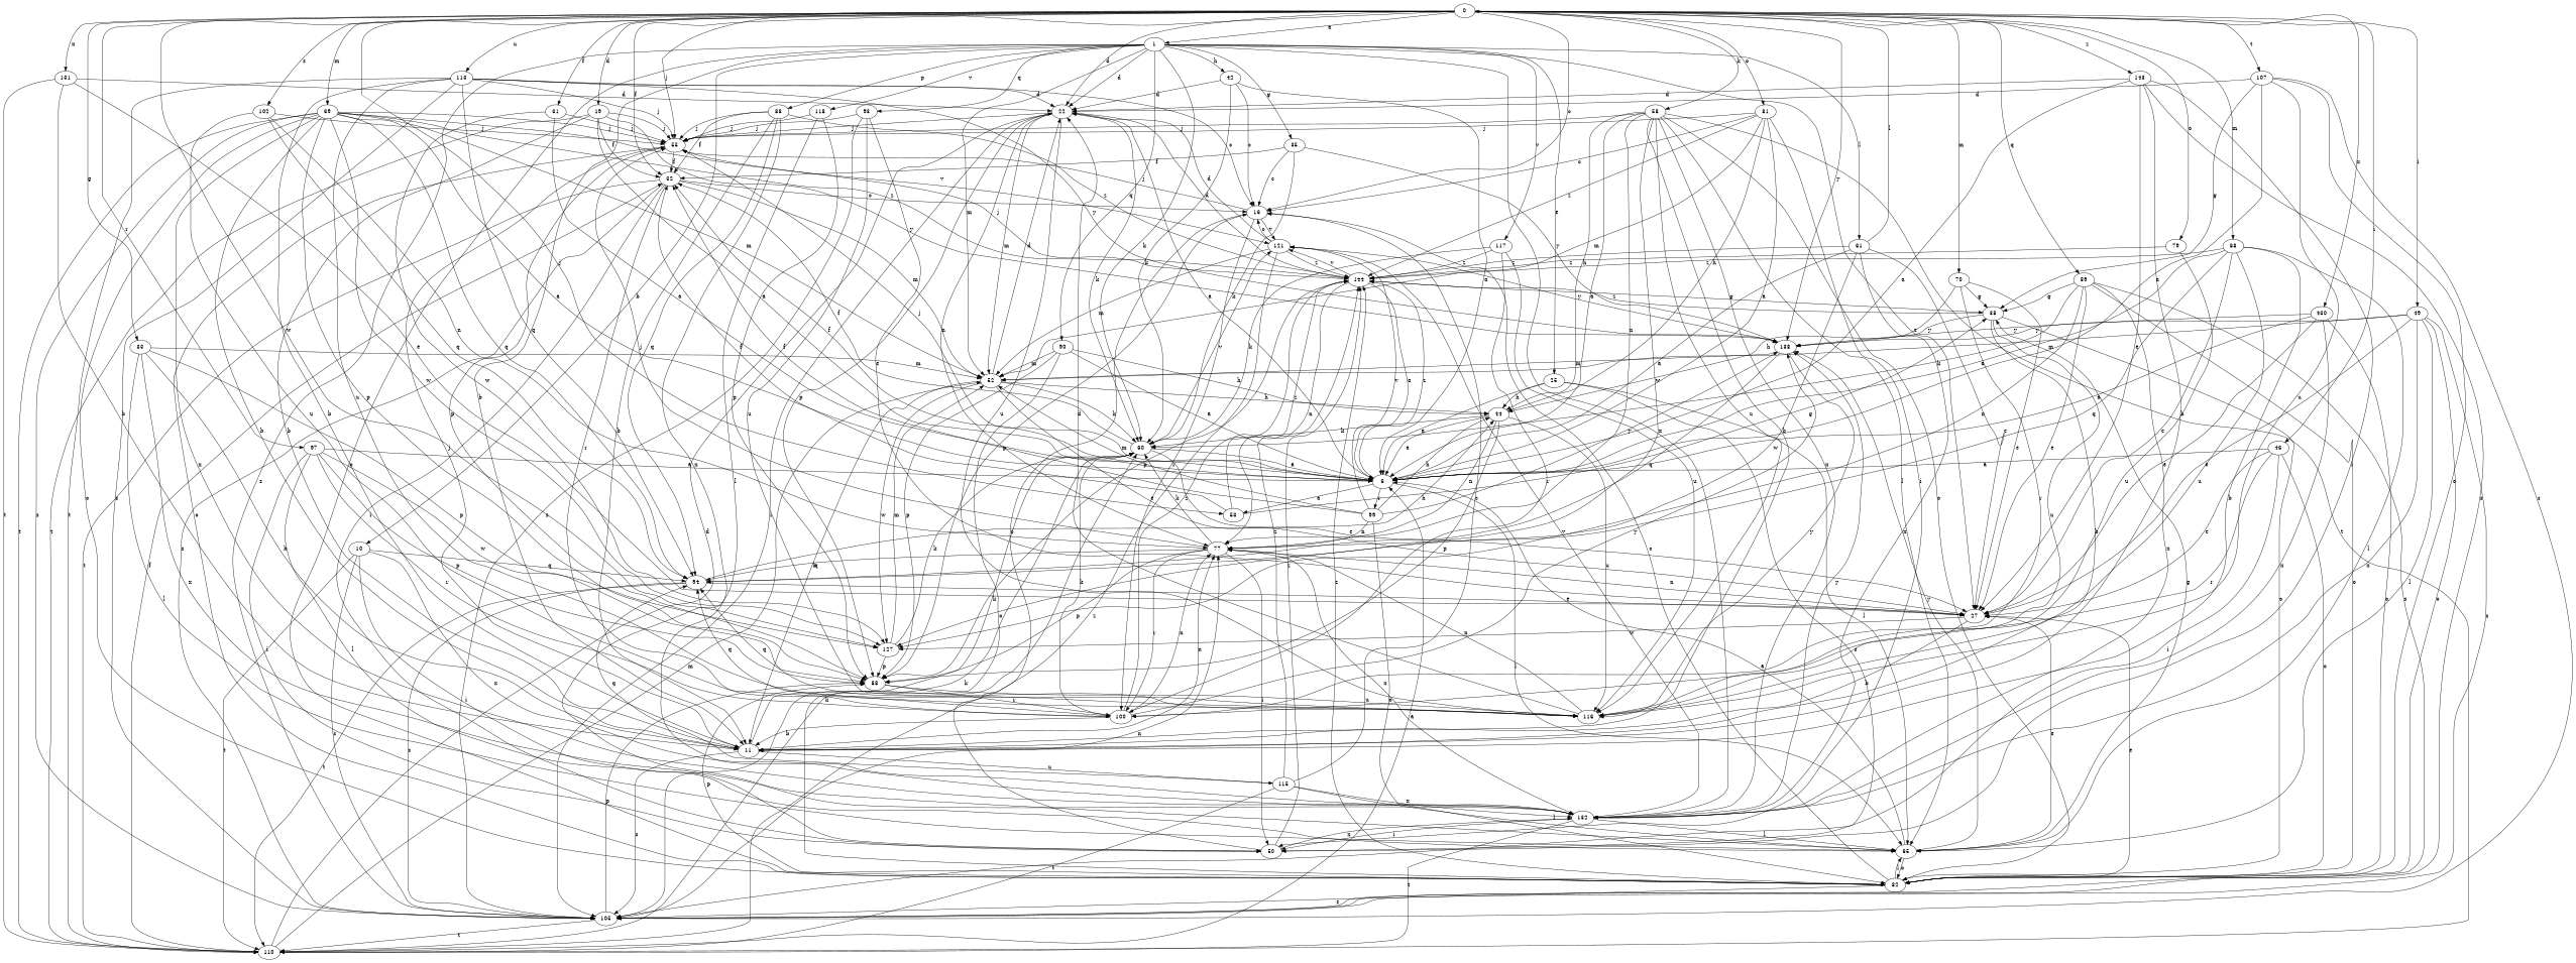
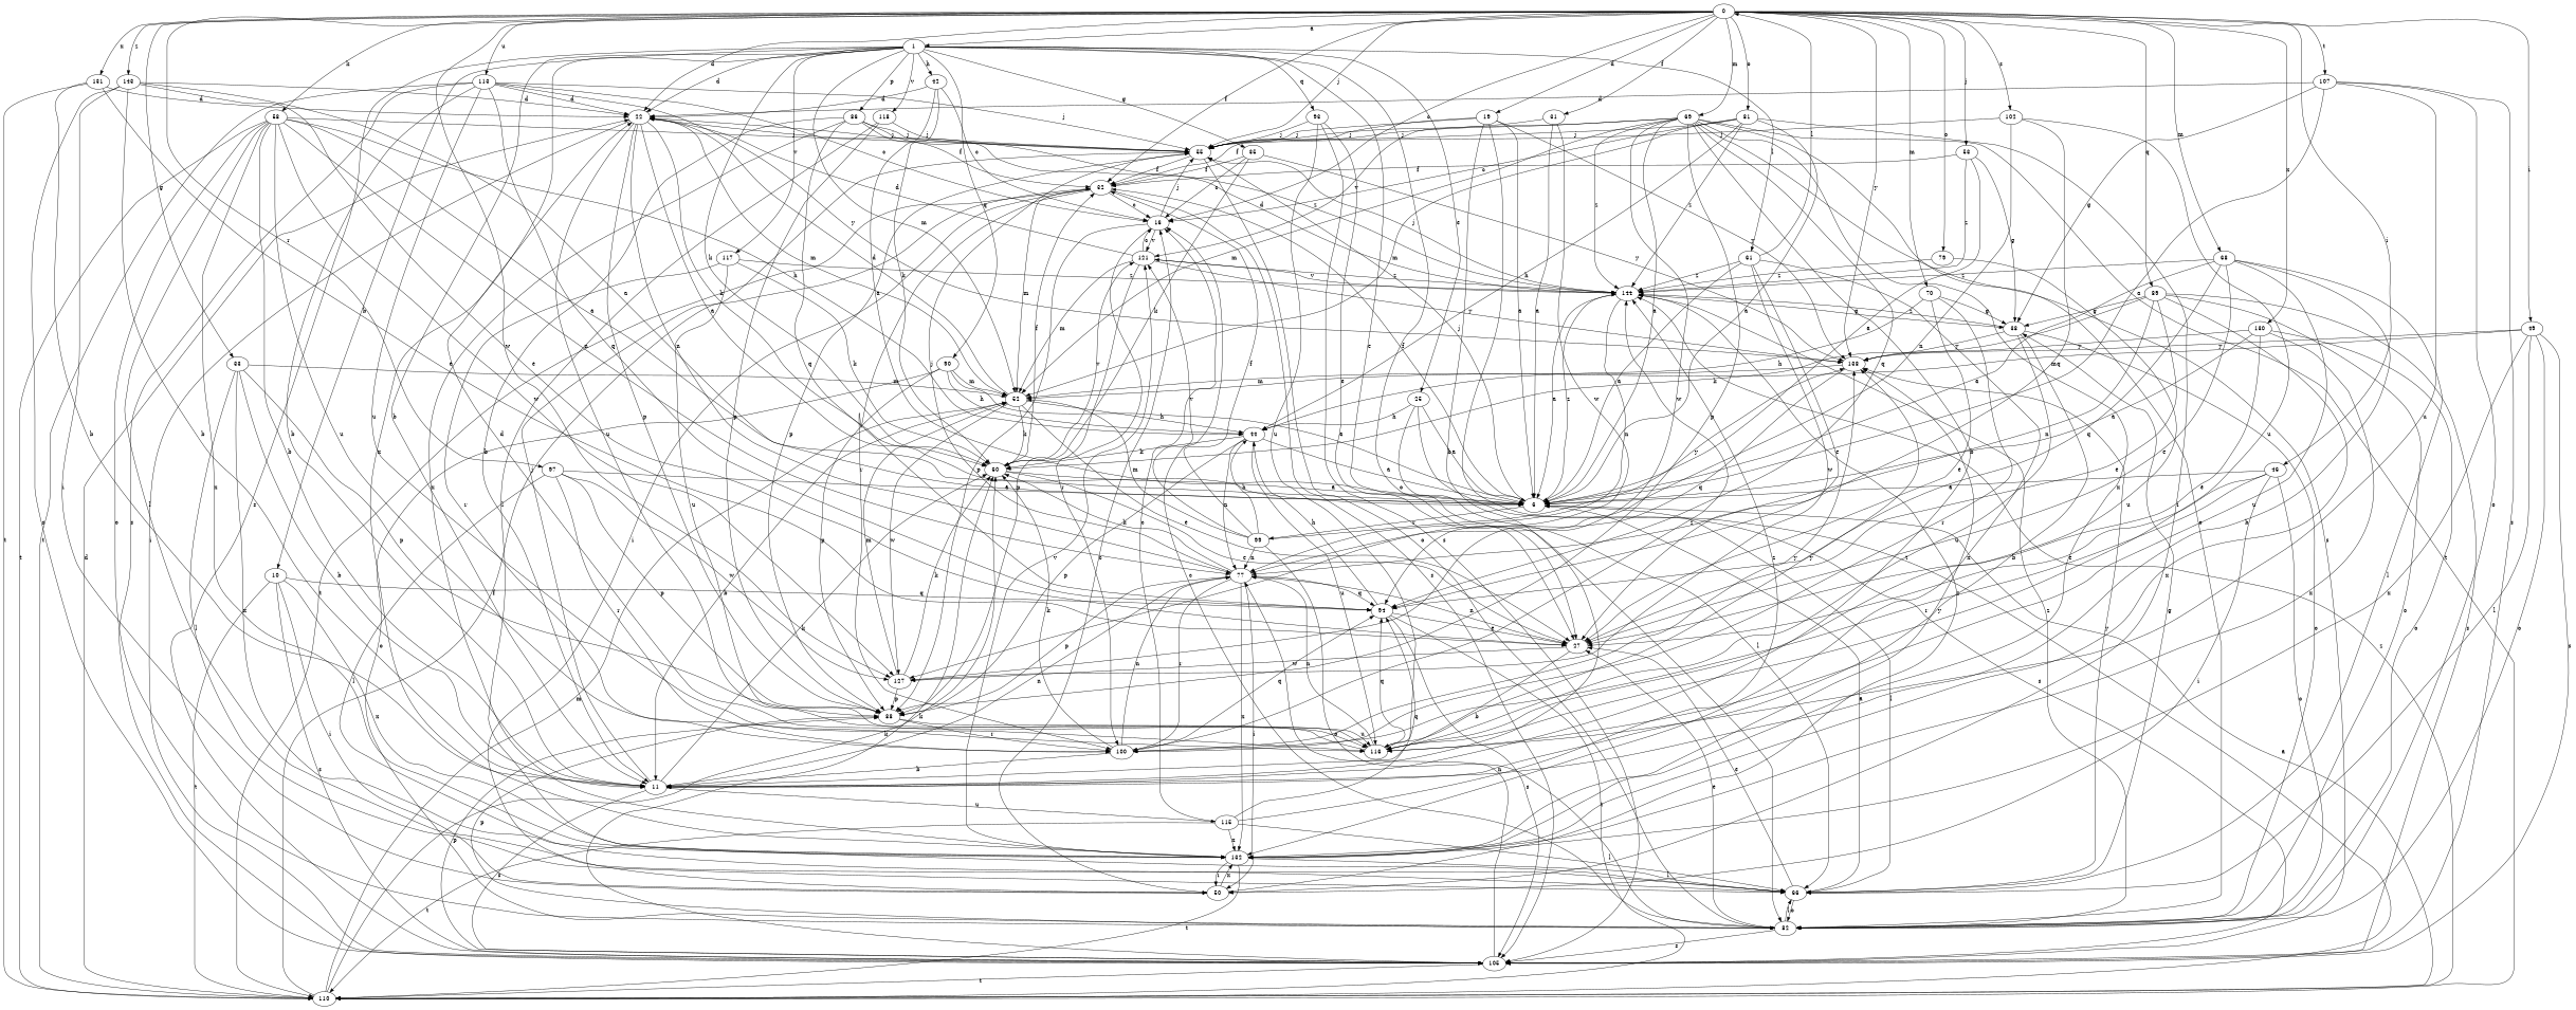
  strict digraph {
    0
    1
    16
    19
    22
    31
    32
    33
    46
    49
    53
    55
    58
    68
    69
    70
    79
    81
    89
    97
    102
    107
    113
    127
-   130 [label=430]
+   130
    131
    138
    143
    61
    10
    11
    25
    27
    35
    42
    60
    n37 [label=52]
    82
    86
    90
    93
    105
    117
    118
    132
    88
    100
    121
    6
    110
    77
    116
    50
-   66 [label=65]
+   66
    144
    38
    44
    94
    115
    99
    0 -> 1 [label=a]
    0 -> 16 [label=c]
    0 -> 19 [label=d]
    0 -> 22 [label=d]
    0 -> 31 [label=f]
    0 -> 32 [label=f]
    0 -> 33 [label=g]
    0 -> 46 [label=i]
    0 -> 49 [label=i]
    0 -> 53 [label=j]
    0 -> 55 [label=j]
    0 -> 58 [label=k]
    0 -> 68 [label=m]
    0 -> 69 [label=m]
    0 -> 70 [label=m]
    0 -> 79 [label=o]
    0 -> 81 [label=o]
    0 -> 89 [label=q]
    0 -> 97 [label=r]
    0 -> 102 [label=s]
    0 -> 107 [label=t]
    0 -> 113 [label=u]
    0 -> 127 [label=w]
    0 -> 130 [label=x]
    0 -> 131 [label=x]
    0 -> 138 [label=y]
    0 -> 143 [label=z]
    1 -> 22 [label=d]
    1 -> 61 [label=l]
    1 -> 10 [label=b]
    1 -> 11 [label=b]
    1 -> 25 [label=e]
    1 -> 27 [label=e]
    1 -> 35 [label=g]
    1 -> 42 [label=h]
    1 -> 60 [label=k]
    1 -> n37 [label=m]
    1 -> 82 [label=o]
    1 -> 86 [label=p]
    1 -> 90 [label=q]
    1 -> 93 [label=q]
    1 -> 105 [label=s]
    1 -> 117 [label=v]
    1 -> 118 [label=v]
    1 -> 132 [label=x]
    16 -> 55 [label=j]
    16 -> 88 [label=p]
    16 -> 100 [label=r]
    16 -> 121 [label=v]
    19 -> 32 [label=f]
    19 -> 55 [label=j]
    19 -> 138 [label=y]
    19 -> 11 [label=b]
    19 -> 6 [label=a]
    19 -> 110 [label=t]
    22 -> 55 [label=j]
    22 -> 60 [label=k]
    22 -> n37 [label=m]
    22 -> 105 [label=i]
    22 -> 88 [label=p]
    22 -> 6 [label=a]
    22 -> 77 [label=n]
    22 -> 116 [label=u]
    31 -> 55 [label=j]
    31 -> 127 [label=w]
    31 -> 6 [label=a]
    32 -> 16 [label=c]
    32 -> n37 [label=m]
    32 -> 105 [label=s]
    32 -> 100 [label=r]
    32 -> 110 [label=t]
    32 -> 50 [label=i]
    33 -> 11 [label=b]
    33 -> n37 [label=m]
    33 -> 132 [label=x]
    33 -> 88 [label=p]
    33 -> 66 [label=l]
    46 -> 27 [label=e]
    46 -> 82 [label=o]
    46 -> 100 [label=r]
    46 -> 6 [label=a]
    46 -> 50 [label=i]
    49 -> 138 [label=y]
-   49 -> 27 [label=e]
    49 -> n37 [label=m]
    49 -> 82 [label=o]
    49 -> 105 [label=s]
    49 -> 132 [label=x]
    49 -> 66 [label=l]
    53 -> 32 [label=f]
-   6 -> 53 [label=a]
+   53 -> 6 [label=a]
    53 -> 144 [label=z]
    53 -> 38 [label=g]
    55 -> 32 [label=f]
    55 -> 82 [label=o]
    55 -> 88 [label=p]
    58 -> 55 [label=j]
    58 -> 127 [label=w]
    58 -> 11 [label=b]
    58 -> 82 [label=o]
    58 -> 132 [label=x]
    58 -> 6 [label=a]
    58 -> 110 [label=t]
    58 -> 77 [label=n]
    58 -> 116 [label=u]
    58 -> 66 [label=l]
    58 -> 44 [label=h]
    68 -> 11 [label=b]
    68 -> 27 [label=e]
    68 -> 6 [label=a]
    68 -> 116 [label=u]
    68 -> 66 [label=l]
    68 -> 144 [label=z]
    68 -> 94 [label=q]
    69 -> 55 [label=j]
    69 -> 127 [label=w]
    69 -> 11 [label=b]
    69 -> n37 [label=m]
    69 -> 82 [label=o]
    69 -> 105 [label=s]
    69 -> 132 [label=x]
    69 -> 88 [label=p]
    69 -> 121 [label=v]
    69 -> 6 [label=a]
    69 -> 110 [label=t]
    69 -> 144 [label=z]
    69 -> 94 [label=q]
    70 -> 27 [label=e]
    70 -> 100 [label=r]
    70 -> 38 [label=g]
    70 -> 44 [label=h]
    79 -> 116 [label=u]
    79 -> 144 [label=z]
    81 -> 16 [label=c]
    81 -> 55 [label=j]
    81 -> n37 [label=m]
    81 -> 6 [label=a]
    81 -> 50 [label=i]
    81 -> 144 [label=z]
    81 -> 44 [label=h]
    89 -> 27 [label=e]
    89 -> 60 [label=k]
    89 -> 82 [label=o]
    89 -> 105 [label=s]
    89 -> 132 [label=x]
    89 -> 77 [label=n]
    89 -> 38 [label=g]
    97 -> 127 [label=w]
    97 -> 88 [label=p]
    97 -> 100 [label=r]
    97 -> 6 [label=a]
-   97 -> 50 [label=i]
    97 -> 66 [label=l]
    102 -> 55 [label=j]
    102 -> 77 [label=n]
    102 -> 116 [label=u]
    102 -> 94 [label=q]
    107 -> 22 [label=d]
    107 -> 82 [label=o]
    107 -> 105 [label=s]
    107 -> 6 [label=a]
    107 -> 116 [label=u]
    107 -> 38 [label=g]
    113 -> 16 [label=c]
    113 -> 22 [label=d]
    113 -> 55 [label=j]
    113 -> 138 [label=y]
    113 -> 11 [label=b]
    113 -> 105 [label=s]
    113 -> 110 [label=t]
    113 -> 116 [label=u]
    113 -> 94 [label=q]
    127 -> 60 [label=k]
    127 -> n37 [label=m]
    127 -> 88 [label=p]
    130 -> 138 [label=y]
    130 -> 27 [label=e]
    130 -> 82 [label=o]
    130 -> 132 [label=x]
    130 -> 6 [label=a]
    131 -> 22 [label=d]
    131 -> 11 [label=b]
    131 -> 27 [label=e]
    131 -> 110 [label=t]
    138 -> n37 [label=m]
    138 -> 94 [label=q]
    143 -> 22 [label=d]
    143 -> 11 [label=b]
    143 -> 27 [label=e]
    143 -> 105 [label=s]
    143 -> 6 [label=a]
    143 -> 50 [label=i]
    61 -> 0 [label=l]
    61 -> 127 [label=w]
    61 -> 27 [label=e]
    61 -> 132 [label=x]
    61 -> 6 [label=a]
    61 -> 144 [label=z]
    10 -> 105 [label=s]
    10 -> 132 [label=x]
    10 -> 110 [label=t]
    10 -> 50 [label=i]
    10 -> 94 [label=q]
    11 -> 55 [label=j]
    11 -> 60 [label=k]
    11 -> 105 [label=s]
    11 -> 77 [label=n]
    11 -> 115 [label=u]
    25 -> 105 [label=s]
    25 -> 6 [label=a]
    25 -> 66 [label=l]
    25 -> 44 [label=h]
    27 -> 127 [label=w]
    27 -> 11 [label=b]
    27 -> 77 [label=n]
    35 -> 16 [label=c]
    35 -> 32 [label=f]
    35 -> 138 [label=y]
    35 -> 60 [label=k]
    42 -> 16 [label=c]
    42 -> 22 [label=d]
    42 -> 60 [label=k]
    42 -> 6 [label=a]
    60 -> 32 [label=f]
    60 -> 27 [label=e]
    60 -> 121 [label=v]
    60 -> 6 [label=a]
    n37 -> 22 [label=d]
    n37 -> 127 [label=w]
    n37 -> 11 [label=b]
    n37 -> 27 [label=e]
    n37 -> 60 [label=k]
    n37 -> 44 [label=h]
    82 -> 16 [label=c]
    82 -> 27 [label=e]
    82 -> 105 [label=s]
    82 -> 88 [label=p]
    82 -> 66 [label=l]
    82 -> 144 [label=z]
    86 -> 32 [label=f]
    86 -> 55 [label=j]
    86 -> 11 [label=b]
    86 -> 132 [label=x]
    86 -> 144 [label=z]
    86 -> 94 [label=q]
    90 -> n37 [label=m]
    90 -> 82 [label=o]
    90 -> 88 [label=p]
    90 -> 6 [label=a]
    90 -> 44 [label=h]
    93 -> 55 [label=j]
    93 -> 27 [label=e]
    93 -> 105 [label=s]
    93 -> 116 [label=u]
    105 -> 60 [label=k]
    105 -> 88 [label=p]
    105 -> 110 [label=t]
    105 -> 77 [label=n]
    117 -> 60 [label=k]
    117 -> 100 [label=r]
    117 -> 116 [label=u]
    117 -> 144 [label=z]
    118 -> 55 [label=j]
    118 -> 88 [label=p]
    118 -> 66 [label=l]
    132 -> 138 [label=y]
    132 -> 121 [label=v]
    132 -> 110 [label=t]
    132 -> 50 [label=i]
    132 -> 66 [label=l]
    88 -> 100 [label=r]
    88 -> 116 [label=u]
    100 -> 138 [label=y]
    100 -> 11 [label=b]
    100 -> 60 [label=k]
    100 -> 77 [label=n]
    100 -> 144 [label=z]
    100 -> 94 [label=q]
    121 -> 16 [label=c]
    121 -> 22 [label=d]
    121 -> 138 [label=y]
    121 -> n37 [label=m]
    121 -> 88 [label=p]
    121 -> 144 [label=z]
    6 -> 32 [label=f]
    6 -> 55 [label=j]
    6 -> 66 [label=l]
    6 -> 144 [label=z]
    6 -> 99 [label=r]
    110 -> 22 [label=d]
    110 -> 32 [label=f]
    110 -> 60 [label=k]
    110 -> n37 [label=m]
    110 -> 6 [label=a]
    110 -> 144 [label=z]
    77 -> 55 [label=j]
    77 -> 60 [label=k]
    77 -> 132 [label=x]
    77 -> 88 [label=p]
    77 -> 100 [label=r]
    77 -> 50 [label=i]
    77 -> 94 [label=q]
    116 -> 22 [label=d]
-   138 -> 116 [label=y]
+   116 -> 138 [label=y]
    116 -> 77 [label=n]
    116 -> 94 [label=q]
    50 -> 16 [label=c]
    50 -> 132 [label=x]
    50 -> 144 [label=z]
    66 -> 138 [label=y]
    66 -> 27 [label=e]
    66 -> 82 [label=o]
    66 -> 6 [label=a]
    66 -> 38 [label=g]
    144 -> 22 [label=d]
    144 -> 55 [label=j]
    144 -> 121 [label=v]
    144 -> 6 [label=a]
    144 -> 77 [label=n]
    144 -> 38 [label=g]
    38 -> 138 [label=y]
    38 -> 11 [label=b]
    38 -> 82 [label=o]
    38 -> 116 [label=u]
    38 -> 144 [label=z]
    44 -> 60 [label=k]
    44 -> 88 [label=p]
    44 -> 6 [label=a]
    44 -> 77 [label=n]
    44 -> 116 [label=u]
    94 -> 27 [label=e]
    94 -> 105 [label=s]
    94 -> 110 [label=t]
    94 -> 44 [label=h]
    115 -> 16 [label=c]
    115 -> 132 [label=x]
    115 -> 110 [label=t]
    115 -> 66 [label=l]
    115 -> 144 [label=z]
    115 -> 94 [label=q]
    99 -> 32 [label=f]
    99 -> 138 [label=y]
    99 -> n37 [label=m]
    99 -> 82 [label=o]
    99 -> 121 [label=v]
    99 -> 77 [label=n]
    99 -> 44 [label=h]
  }
